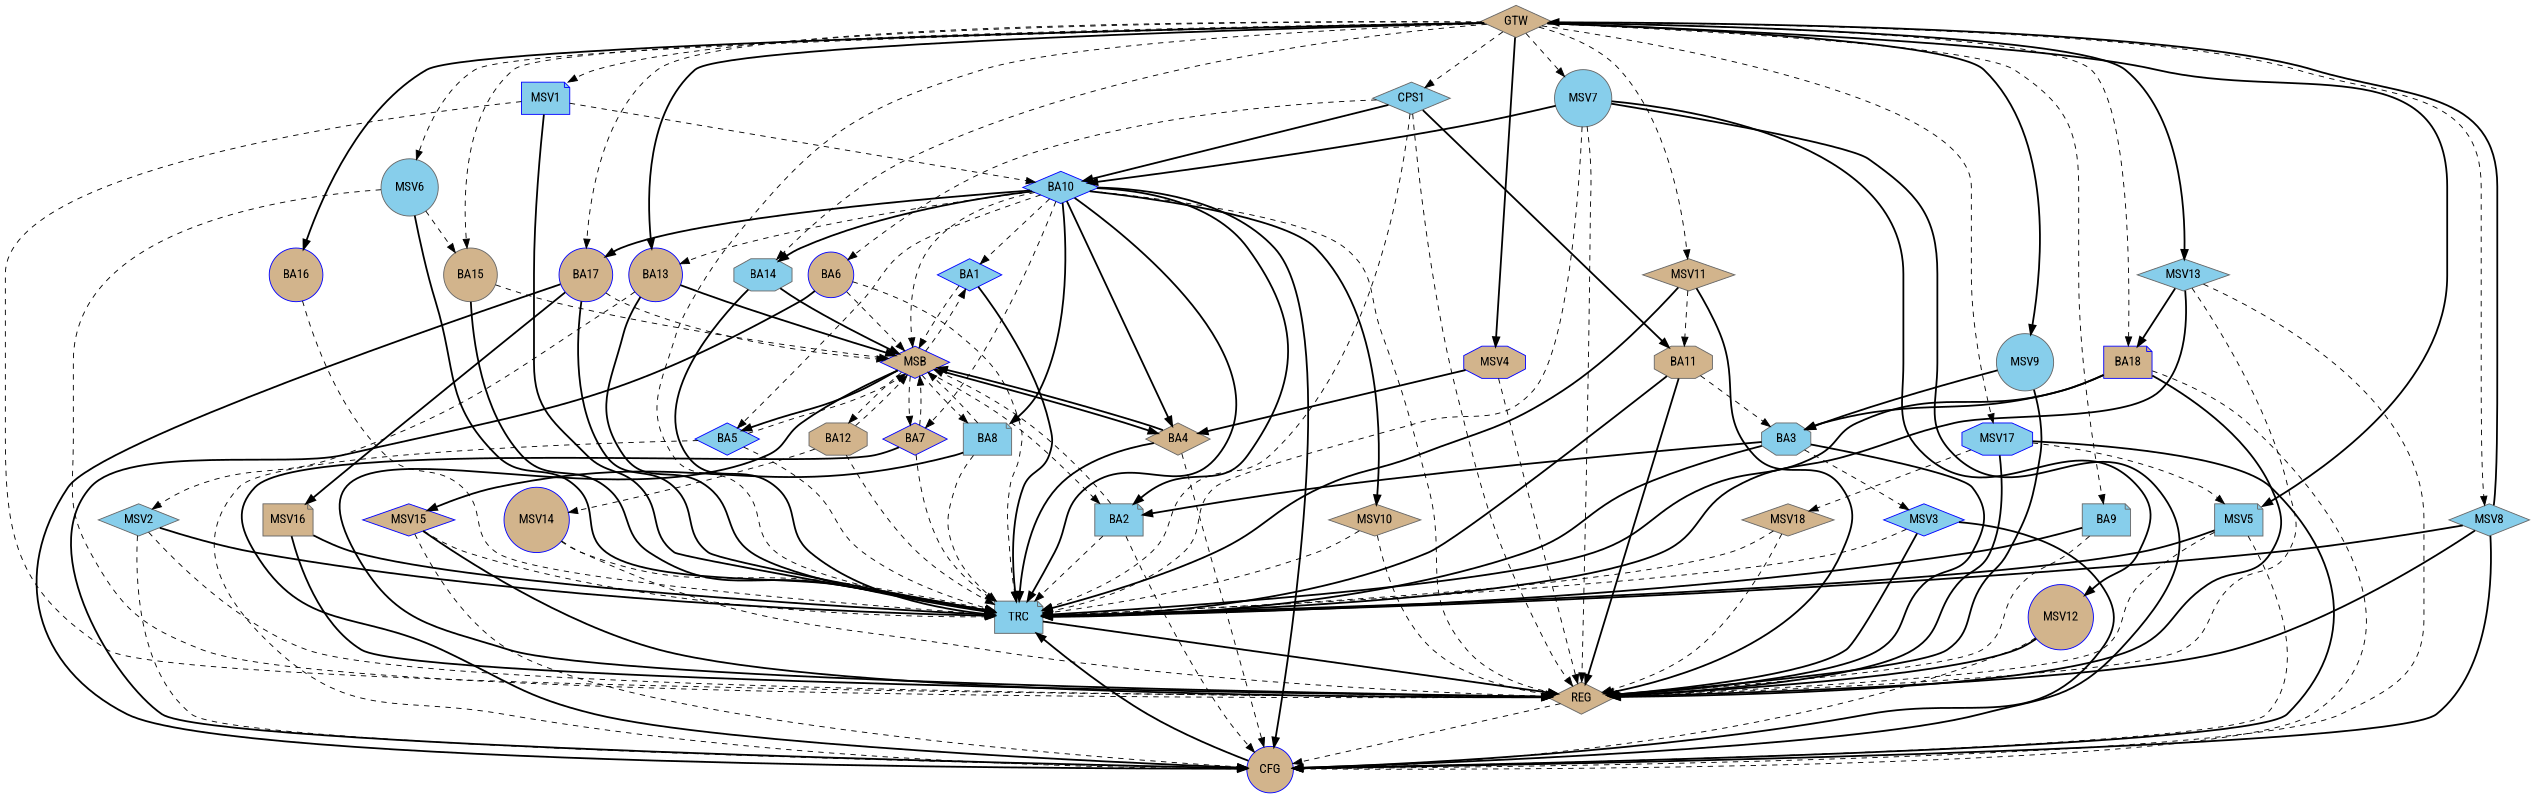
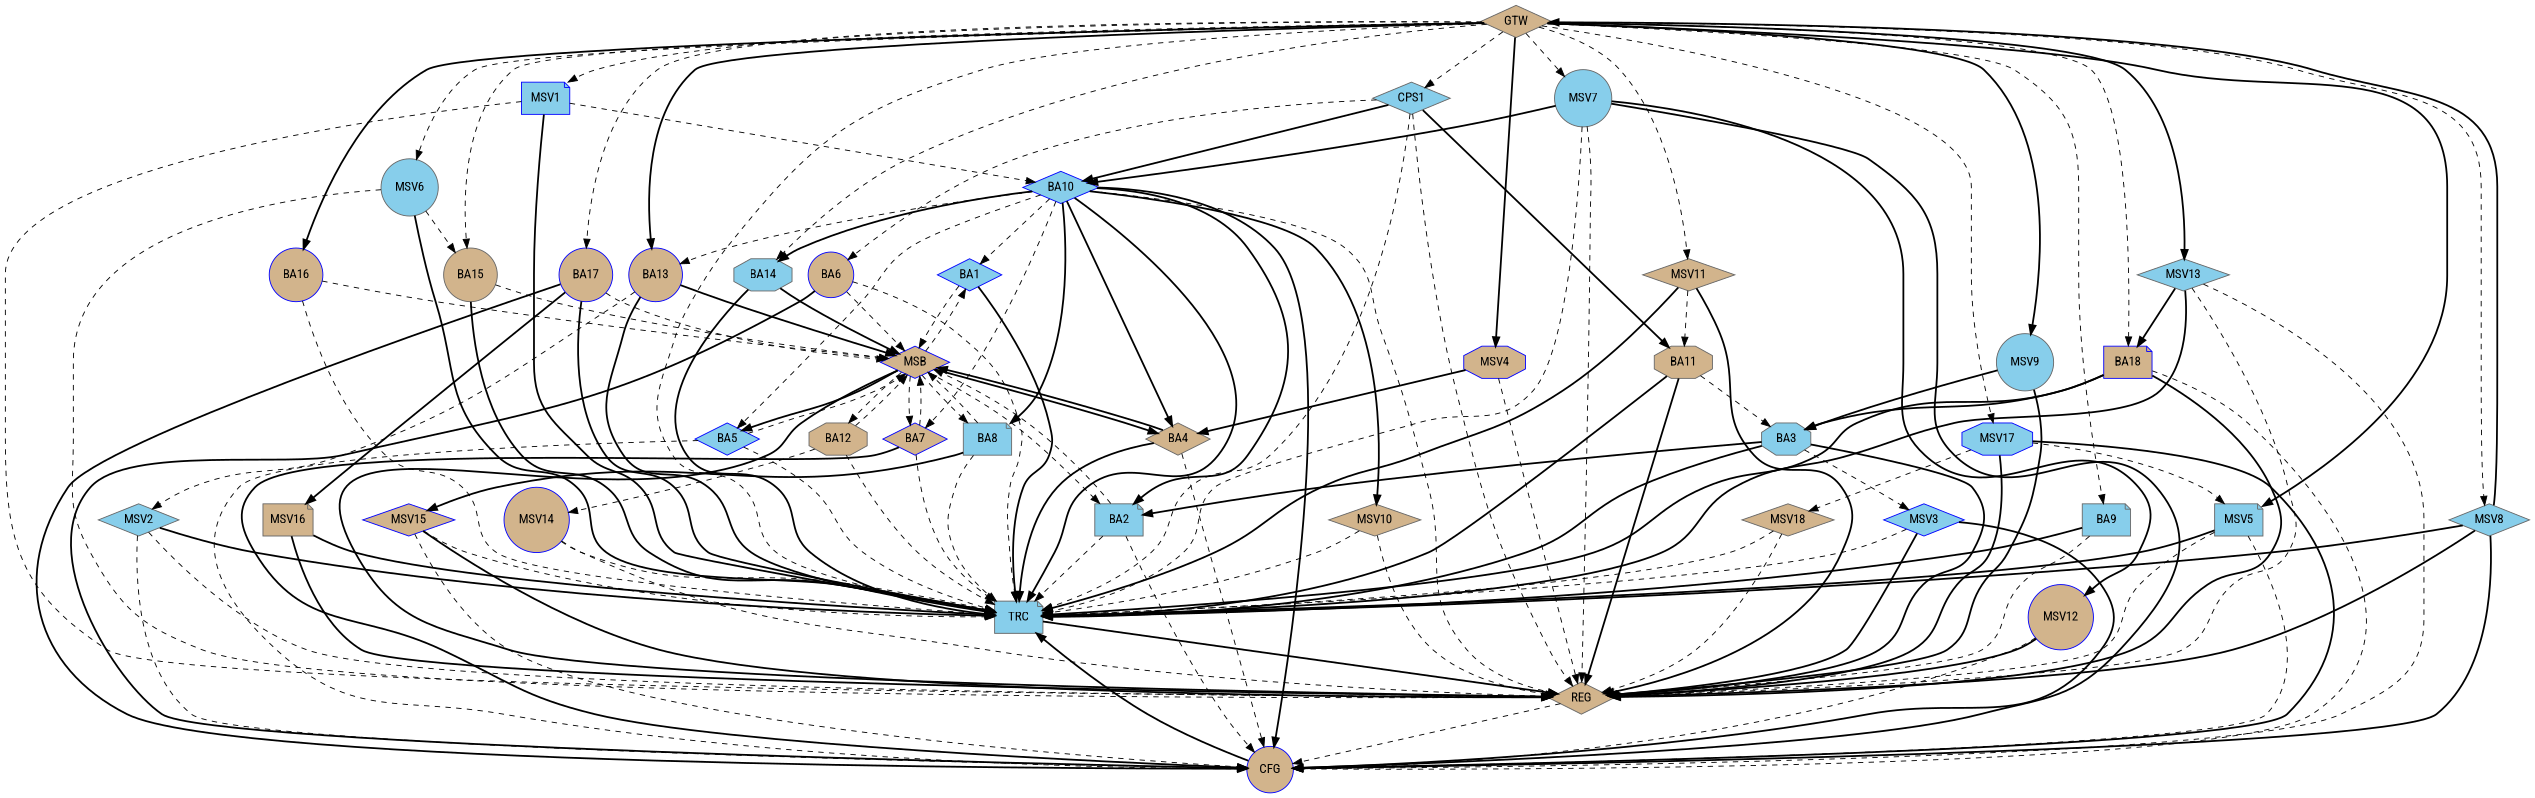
  strict digraph {
    fontname="Roboto Condensed"
    node [color=gray40 fillcolor=tan fontname="Roboto Condensed" shape=diamond style=filled]
    edge [fontname="Roboto Condensed" style=dashed]
    n1 [color=blue fillcolor=skyblue label=BA1]
    n2 [color=blue label=MSB]
    n3 [fillcolor=skyblue label=TRC shape=note]
    n4 [fillcolor=skyblue label=BA2 shape=note]
    n5 [label=REG]
    n6 [label=BA4]
    n7 [color=blue fillcolor=skyblue label=BA5]
    n8 [color=blue label=BA7]
    n9 [fillcolor=skyblue label=BA8 shape=note]
    n10 [label=BA12 shape=octagon]
    n11 [color=blue label=CFG shape=circle]
    n12 [fillcolor=skyblue label=BA3 shape=octagon]
    n13 [color=blue fillcolor=skyblue label=MSV3]
    n14 [color=blue label=BA6 shape=circle]
    n15 [color=blue label=MSV15]
    n16 [fillcolor=skyblue label=BA9 shape=note]
    n17 [color=blue fillcolor=skyblue label=BA10]
    n18 [color=blue label=BA13 shape=circle]
    n19 [fillcolor=skyblue label=BA14 shape=octagon]
    n20 [color=blue label=BA17 shape=circle]
    n21 [label=MSV10]
    n22 [fillcolor=skyblue label=MSV2]
    n23 [label=MSV16 shape=note]
    n24 [label=BA11 shape=octagon]
    n25 [color=blue label=MSV14 shape=circle]
    n26 [label=BA15 shape=circle]
    n27 [color=blue label=BA16 shape=circle]
    n28 [color=blue label=BA18 shape=note]
    n29 [fillcolor=skyblue label=CPS1]
    n30 [label=GTW]
    n31 [color=blue fillcolor=skyblue label=MSV1 shape=note]
    n32 [color=blue label=MSV4 shape=octagon]
    n33 [fillcolor=skyblue label=MSV5 shape=note]
    n34 [fillcolor=skyblue label=MSV6 shape=circle]
    n35 [fillcolor=skyblue label=MSV7 shape=circle]
    n36 [fillcolor=skyblue label=MSV8]
    n37 [fillcolor=skyblue label=MSV9 shape=circle]
    n38 [label=MSV11]
    n39 [fillcolor=skyblue label=MSV13]
    n40 [color=blue fillcolor=skyblue label=MSV17 shape=octagon]
    n41 [color=blue label=MSV12 shape=circle]
    n42 [label=MSV18]
    n1 -> n2
    n1 -> n3 [style=bold]
    n2 -> n1
    n2 -> n4
    n2 -> n5 [style=bold]
    n2 -> n6 [style=bold]
    n2 -> n7 [style=bold]
    n2 -> n8
    n2 -> n9
    n2 -> n10
    n3 -> n5 [style=bold]
    n4 -> n2
    n4 -> n3
    n4 -> n11
    n5 -> n11
    n6 -> n2 [style=bold]
    n6 -> n3 [style=bold]
    n6 -> n11
    n7 -> n2
    n7 -> n3
    n7 -> n11
    n8 -> n2
    n8 -> n3
    n8 -> n11 [style=bold]
    n9 -> n2
    n9 -> n3
    n9 -> n15 [style=bold]
    n10 -> n2
    n10 -> n3
    n10 -> n25
    n11 -> n3 [style=bold]
    n12 -> n3 [style=bold]
    n12 -> n4 [style=bold]
    n12 -> n5 [style=bold]
    n12 -> n13
    n13 -> n3
    n13 -> n5 [style=bold]
    n13 -> n11 [style=bold]
    n14 -> n2
    n14 -> n3
    n14 -> n11 [style=bold]
    n15 -> n3
    n15 -> n5 [style=bold]
    n15 -> n11
    n16 -> n3 [style=bold]
    n16 -> n5
    n17 -> n1
    n17 -> n3 [style=bold]
    n17 -> n4 [style=bold]
    n17 -> n5
    n17 -> n6 [style=bold]
    n17 -> n7
    n17 -> n8
    n17 -> n9 [style=bold]
    n17 -> n11 [style=bold]
    n17 -> n18
    n17 -> n19 [style=bold]
-   n17 -> n20 [style=bold]
    n17 -> n21 [style=bold]
    n18 -> n2 [style=bold]
    n18 -> n3 [style=bold]
    n18 -> n22
    n19 -> n2 [style=bold]
    n19 -> n3 [style=bold]
    n20 -> n2
    n20 -> n3 [style=bold]
    n20 -> n11 [style=bold]
    n20 -> n23 [style=bold]
    n21 -> n3
    n21 -> n5
    n22 -> n3 [style=bold]
    n22 -> n5
    n22 -> n11
    n23 -> n3 [style=bold]
    n23 -> n5 [style=bold]
    n24 -> n3 [style=bold]
    n24 -> n5 [style=bold]
    n24 -> n12
    n25 -> n3
    n25 -> n5
    n26 -> n2
    n26 -> n3 [style=bold]
-   n17 -> n2
+   n27 -> n2
    n27 -> n3
    n28 -> n3 [style=bold]
    n28 -> n5 [style=bold]
    n28 -> n11
    n28 -> n12 [style=bold]
    n29 -> n3
    n29 -> n5
    n29 -> n14
    n29 -> n17 [style=bold]
    n29 -> n24 [style=bold]
    n30 -> n3
    n30 -> n16
    n30 -> n18 [style=bold]
    n30 -> n19
    n30 -> n20
    n30 -> n26
    n30 -> n27 [style=bold]
    n30 -> n28
    n30 -> n29
    n30 -> n31
    n30 -> n32 [style=bold]
    n30 -> n33 [style=bold]
    n30 -> n34
    n30 -> n35
    n30 -> n36
    n30 -> n37 [style=bold]
    n30 -> n38
    n30 -> n39 [style=bold]
    n30 -> n40
    n31 -> n3 [style=bold]
    n31 -> n5
    n31 -> n17
    n32 -> n5
    n32 -> n6 [style=bold]
    n33 -> n3 [style=bold]
    n33 -> n5
    n33 -> n11
    n34 -> n3 [style=bold]
    n34 -> n5
    n34 -> n26
    n35 -> n3
    n35 -> n5
    n35 -> n11 [style=bold]
    n35 -> n17 [style=bold]
    n35 -> n41 [style=bold]
    n36 -> n3 [style=bold]
    n36 -> n5 [style=bold]
    n36 -> n11 [style=bold]
    n36 -> n30 [style=bold]
    n37 -> n5 [style=bold]
    n37 -> n12 [style=bold]
    n38 -> n3 [style=bold]
    n38 -> n5 [style=bold]
    n38 -> n24
    n39 -> n3 [style=bold]
    n39 -> n5
    n39 -> n11
    n39 -> n28 [style=bold]
    n40 -> n5 [style=bold]
    n40 -> n11 [style=bold]
    n40 -> n33
    n40 -> n42
    n41 -> n5 [style=bold]
    n41 -> n11
    n42 -> n3
    n42 -> n5
  }
